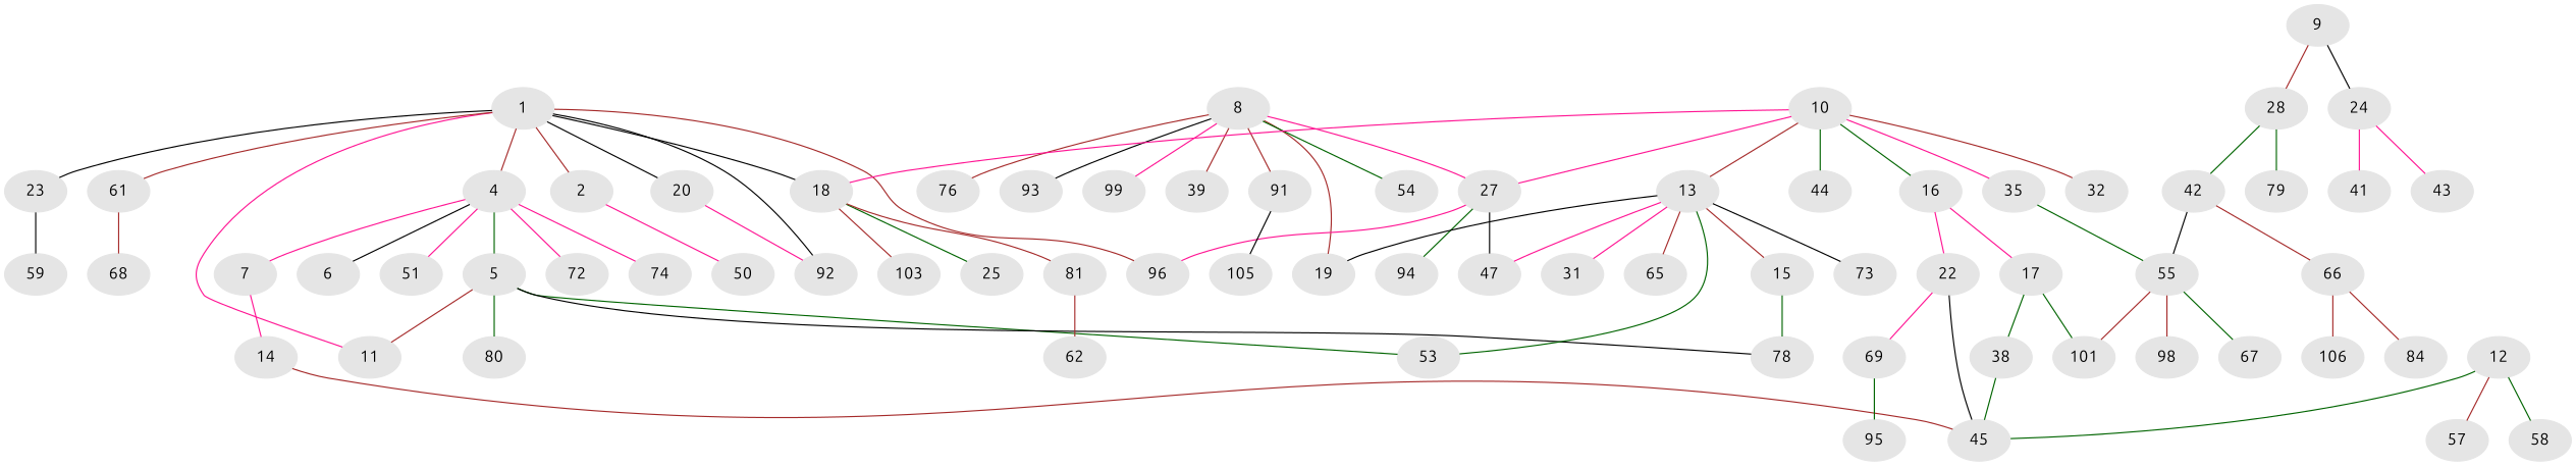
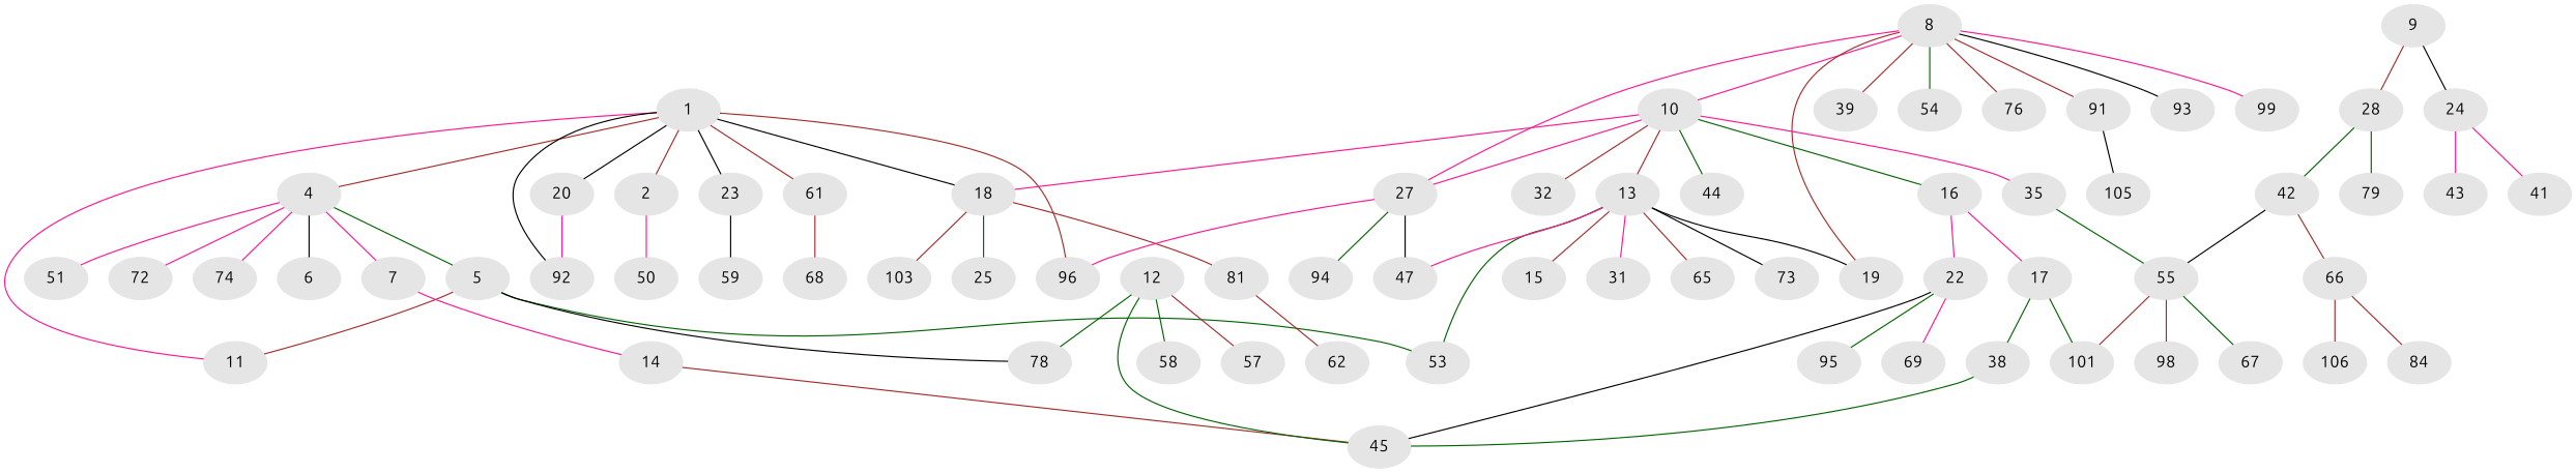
  graph {
    fontname=Ubuntu
    node [color=gray90 fontname=Ubuntu style=filled]
    edge [color=brown fontname=Ubuntu]
    1 [super="+3"]
    2 [super="+90"]
    4 [super="+26"]
    11 [super="+30"]
    18 [super="+89"]
    20
    23 [super="+86"]
    61 [super="+88"]
    96
    92
    50
    5 [super="+34"]
    6 [super="+83"]
    7 [super="+37"]
    51
    72
    74
    9 [super="+70"]
    24
    28
    25
    81
    103
    59
    68
    53 [super="+71"]
    78 [super="+85"]
-   80
    14 [super="+52"]
    12 [super="+21"]
    45 [super="+97"]
    57 [super="+75"]
    58
    8 [super="+33"]
    10 [super="+104"]
    19
    27 [super="+40"]
    39 [super="+77"]
    54 [super="+63"]
    76
    91
    93
    99
    13 [super="+44"]
    16
    32 [super="+36"]
    35
    n48 [label=44]
    47
    94
    105
    41 [super="+64"]
    43 [super="+87"]
    42 [super="+49"]
    79
    15
    31 [super="+56"]
    65
    73
    17 [super="+46"]
    22 [super="+29"]
    55 [super="+82"]
    101 [super="+102"]
    67
    98
    38 [super="+60"]
    69
    62
    95
    66 [super="+100"]
    84
    106
    1 -- 2
    1 -- 4
    1 -- 11 [color=deeppink]
    1 -- 18 [color=black]
    1 -- 20 [color=black]
    1 -- 23 [color=black weight=2]
    1 -- 61
    1 -- 96
    1 -- 92 [color=black]
    2 -- 50 [color=deeppink]
    4 -- 5 [color=darkgreen]
    4 -- 6 [color=black]
    4 -- 7 [color=deeppink]
    4 -- 51 [color=deeppink]
    4 -- 72 [color=deeppink]
    4 -- 74 [color=deeppink]
    18 -- 25 [color=darkgreen]
    18 -- 81
    18 -- 103
    20 -- 92 [color=deeppink]
    23 -- 59 [color=black]
    61 -- 68
    5 -- 11
    5 -- 53 [color=darkgreen]
    5 -- 78 [color=black]
-   5 -- 80 [color=darkgreen]
    7 -- 14 [color=deeppink]
    9 -- 24 [color=black]
    9 -- 28
    24 -- 41 [color=deeppink]
    24 -- 43 [color=deeppink]
    28 -- 42 [color=darkgreen]
    28 -- 79 [color=darkgreen]
    81 -- 62
    14 -- 45
-   15 -- 78 [color=darkgreen weight=2]
+   12 -- 78 [color=darkgreen weight=2]
    12 -- 45 [color=darkgreen]
    12 -- 57
    12 -- 58 [color=darkgreen]
+   8 -- 10 [color=deeppink]
    8 -- 19
    8 -- 27 [color=deeppink]
    8 -- 39
    8 -- 54 [color=darkgreen]
    8 -- 76
    8 -- 91
    8 -- 93 [color=black]
    8 -- 99 [color=deeppink]
    10 -- 18 [color=deeppink]
    10 -- 27 [color=deeppink]
    10 -- 13
    10 -- 16 [color=darkgreen]
    10 -- 32
    10 -- 35 [color=deeppink]
    10 -- n48 [color=darkgreen]
    27 -- 96 [color=deeppink]
    27 -- 47 [color=black]
    27 -- 94 [color=darkgreen]
    91 -- 105 [color=black]
    13 -- 53 [color=darkgreen]
    13 -- 19 [color=black]
    13 -- 47 [color=deeppink]
    13 -- 15
    13 -- 31 [color=deeppink]
    13 -- 65
    13 -- 73 [color=black]
    16 -- 17 [color=deeppink]
    16 -- 22 [color=deeppink]
    35 -- 55 [color=darkgreen]
    42 -- 55 [color=black]
    42 -- 66
    17 -- 101 [color=darkgreen]
    17 -- 38 [color=darkgreen]
    22 -- 45 [color=black]
    22 -- 69 [color=deeppink]
    55 -- 101
    55 -- 67 [color=darkgreen]
    55 -- 98
    38 -- 45 [color=darkgreen]
-   69 -- 95 [color=darkgreen]
+   22 -- 95 [color=darkgreen]
    66 -- 84
    66 -- 106
  }
